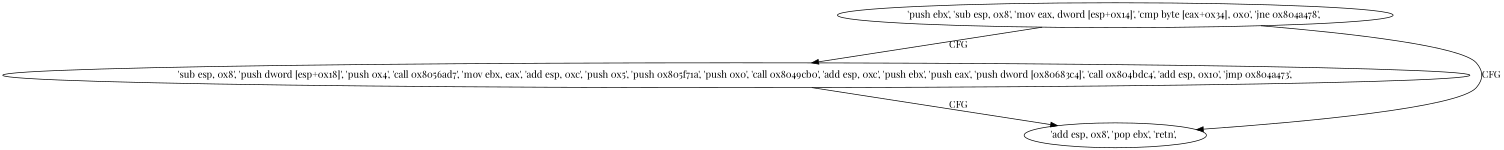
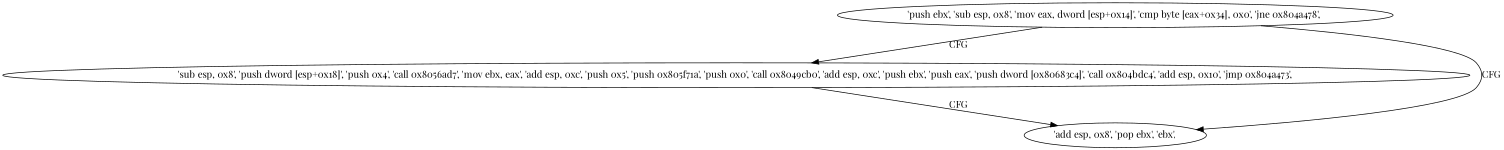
  digraph {
    fontname="Playfair Display"
    node [fontname="Playfair Display"]
    edge [fontname="Playfair Display"]
    n1 [label="'push ebx', 'sub esp, 0x8', 'mov eax, dword [esp+0x14]', 'cmp byte [eax+0x34], 0x0', 'jne 0x804a478', "]
    n2 [label="'sub esp, 0x8', 'push dword [esp+0x18]', 'push 0x4', 'call 0x8056ad7', 'mov ebx, eax', 'add esp, 0xc', 'push 0x5', 'push 0x805f71a', 'push 0x0', 'call 0x8049cb0', 'add esp, 0xc', 'push ebx', 'push eax', 'push dword [0x80683c4]', 'call 0x804bdc4', 'add esp, 0x10', 'jmp 0x804a473', "]
-   n3 [label="'add esp, 0x8', 'pop ebx', 'retn', "]
+   n3 [label="'add esp, 0x8', 'pop ebx', 'ebx',"]
    n1 -> n2 [label=CFG]
    n1 -> n3 [label=CFG]
    n2 -> n3 [label=CFG]
  }
